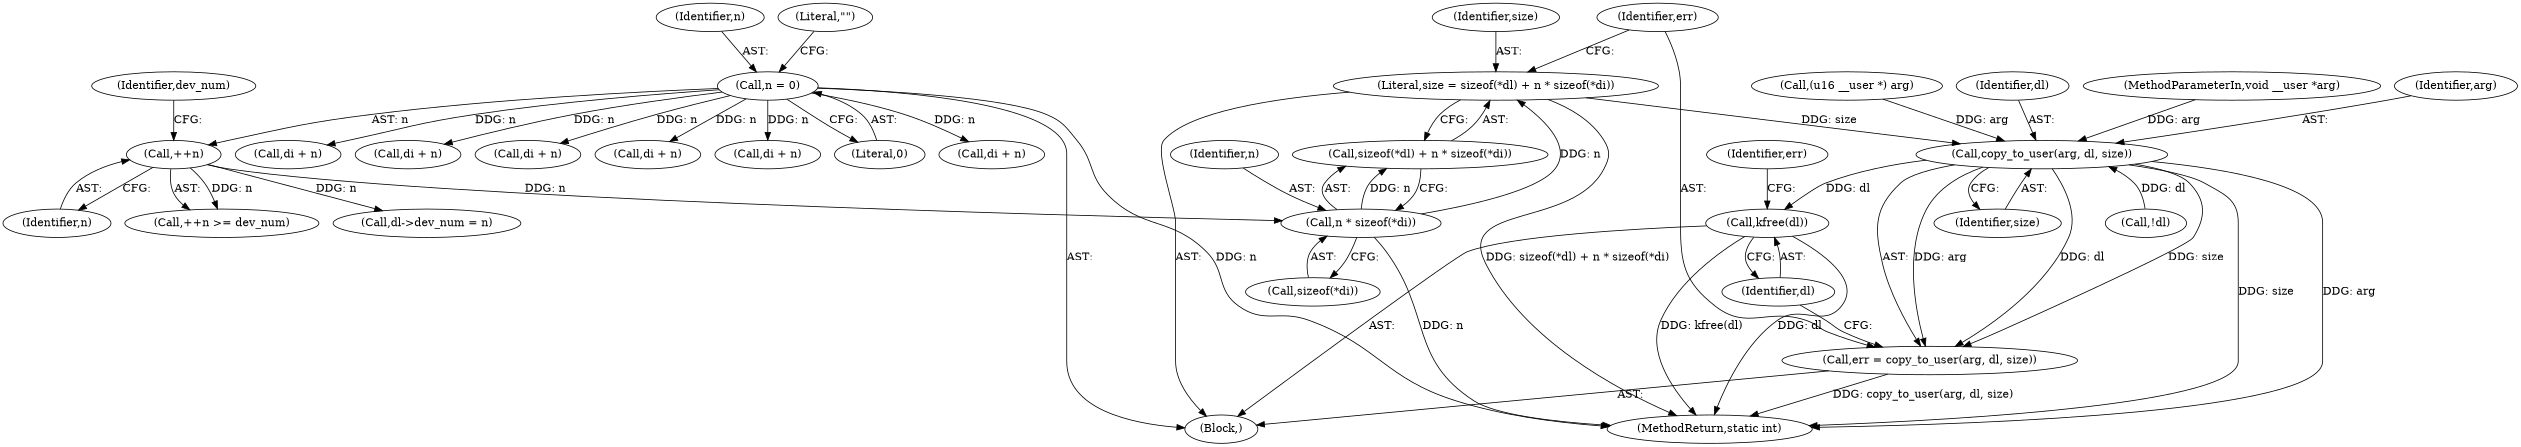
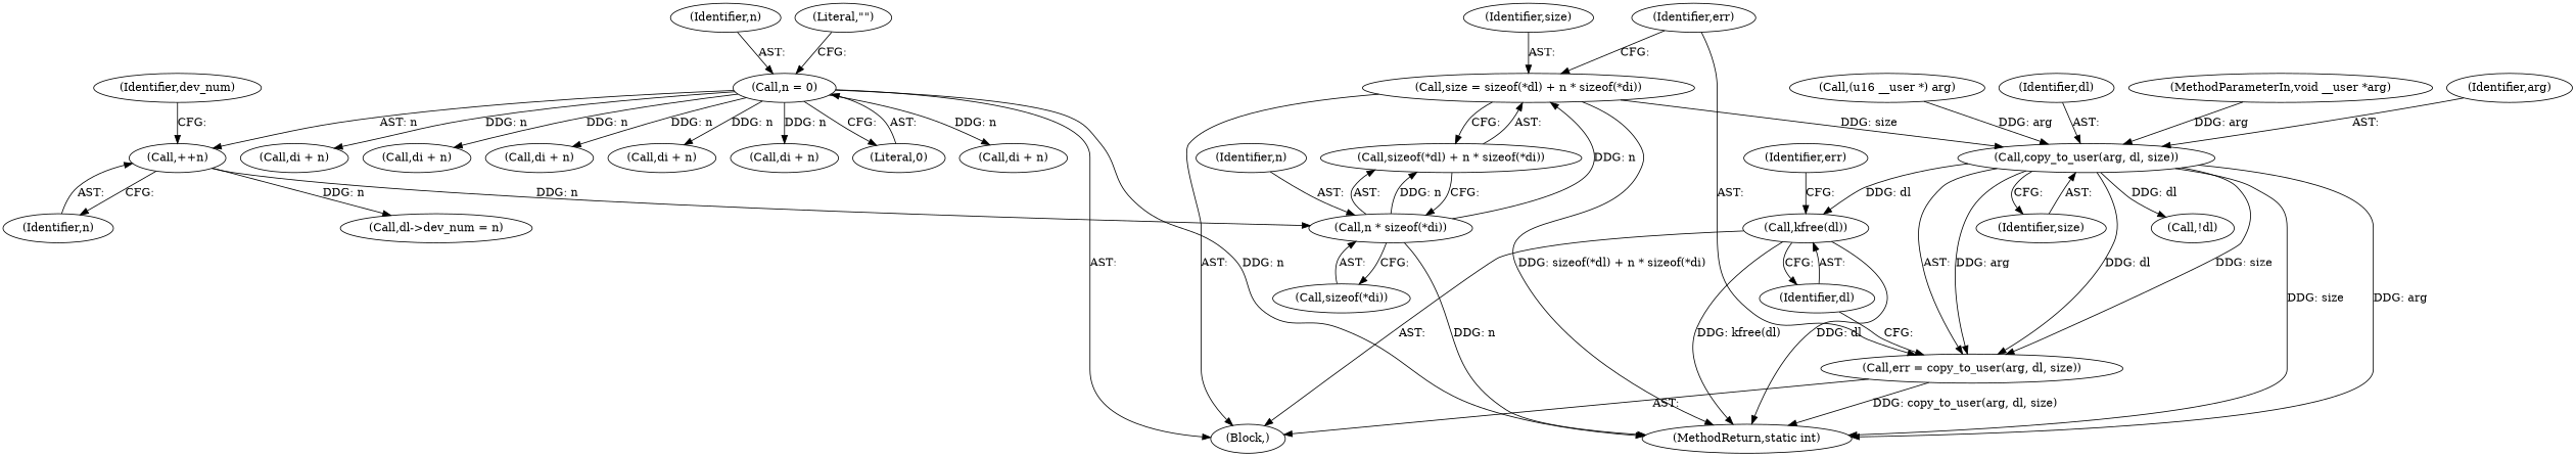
  digraph {
-   n1 [label="(Literal,size = sizeof(*dl) + n * sizeof(*di))"]
+   n1 [label="(Call,size = sizeof(*dl) + n * sizeof(*di))"]
    n2 [label="(Call,copy_to_user(arg, dl, size))"]
    n3 [label="(Call,sizeof(*dl) + n * sizeof(*di))"]
    n4 [label="(Block,)"]
    n5 [label="(MethodReturn,static int)"]
    n6 [label="(Call,err = copy_to_user(arg, dl, size))"]
    n7 [label="(Call,kfree(dl))"]
    n8 [label="(Identifier,size)"]
    n9 [label="(Call,n * sizeof(*di))"]
    n10 [label="(Call,sizeof(*di))"]
    n11 [label="(Call,++n)"]
-   n12 [label="(Call,++n >= dev_num)"]
    n13 [label="(Identifier,n)"]
    n14 [label="(Call,dl->dev_num = n)"]
    n15 [label="(Call,n = 0)"]
    n16 [label="(Call,di + n)"]
    n17 [label="(Call,di + n)"]
    n18 [label="(Call,di + n)"]
    n19 [label="(Call,di + n)"]
    n20 [label="(Call,di + n)"]
    n21 [label="(Literal,0)"]
    n22 [label="(Call,di + n)"]
    n23 [label="(Identifier,dl)"]
    n24 [label="(Identifier,arg)"]
    n25 [label="(Call,(u16 __user *) arg)"]
    n26 [label="(Identifier,err)"]
    n27 [label="(Identifier,size)"]
    n28 [label="(Identifier,dev_num)"]
    n29 [label="(Literal,\"\")"]
    n30 [label="(Identifier,err)"]
    n31 [label="(Identifier,dl)"]
    n32 [label="(Call,!dl)"]
    n33 [label="(Identifier,n)"]
    n34 [label="(MethodParameterIn,void __user *arg)"]
    n35 [label="(Identifier,n)"]
    n1 -> n2 [label="DDG: size"]
    n1 -> n3 [label="CFG: "]
    n1 -> n4 [label="AST: "]
    n1 -> n5 [label="DDG: sizeof(*dl) + n * sizeof(*di)"]
    n2 -> n5 [label="DDG: size"]
    n2 -> n5 [label="DDG: arg"]
    n2 -> n6 [label="AST: "]
    n2 -> n6 [label="DDG: arg"]
    n2 -> n6 [label="DDG: dl"]
    n2 -> n6 [label="DDG: size"]
    n2 -> n7 [label="DDG: dl"]
    n2 -> n8 [label="CFG: "]
    n3 -> n1 [label="AST: "]
    n3 -> n9 [label="CFG: "]
    n6 -> n4 [label="AST: "]
    n6 -> n5 [label="DDG: copy_to_user(arg, dl, size)"]
    n7 -> n4 [label="AST: "]
    n7 -> n5 [label="DDG: kfree(dl)"]
    n7 -> n5 [label="DDG: dl"]
    n7 -> n23 [label="CFG: "]
    n8 -> n2 [label="AST: "]
    n9 -> n1 [label="DDG: n"]
    n9 -> n3 [label="AST: "]
    n9 -> n3 [label="DDG: n"]
    n9 -> n5 [label="DDG: n"]
    n9 -> n10 [label="CFG: "]
    n10 -> n9 [label="AST: "]
    n11 -> n9 [label="DDG: n"]
-   n11 -> n12 [label="AST: "]
-   n11 -> n12 [label="DDG: n"]
    n11 -> n13 [label="CFG: "]
    n11 -> n14 [label="DDG: n"]
    n13 -> n11 [label="AST: "]
    n15 -> n4 [label="AST: "]
    n15 -> n5 [label="DDG: n"]
    n15 -> n11 [label="AST: n"]
    n15 -> n16 [label="DDG: n"]
    n15 -> n17 [label="DDG: n"]
    n15 -> n18 [label="DDG: n"]
    n15 -> n19 [label="DDG: n"]
    n15 -> n20 [label="DDG: n"]
    n15 -> n21 [label="CFG: "]
    n15 -> n22 [label="DDG: n"]
    n21 -> n15 [label="AST: "]
    n23 -> n6 [label="CFG: "]
    n23 -> n7 [label="AST: "]
    n24 -> n2 [label="AST: "]
    n25 -> n2 [label="DDG: arg"]
    n26 -> n7 [label="CFG: "]
    n27 -> n1 [label="AST: "]
    n28 -> n11 [label="CFG: "]
    n29 -> n15 [label="CFG: "]
    n30 -> n1 [label="CFG: "]
    n30 -> n6 [label="AST: "]
    n31 -> n2 [label="AST: "]
-   n32 -> n2 [label="DDG: dl"]
+   n2 -> n32 [label="DDG: dl"]
    n33 -> n9 [label="AST: "]
    n34 -> n2 [label="DDG: arg"]
    n35 -> n15 [label="AST: "]
  }
